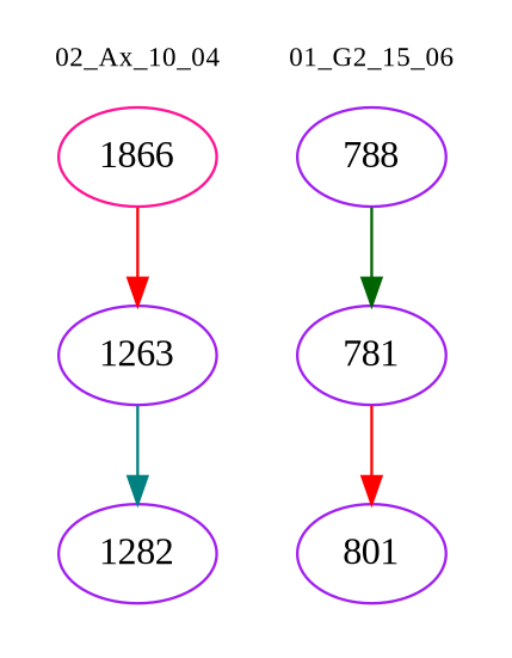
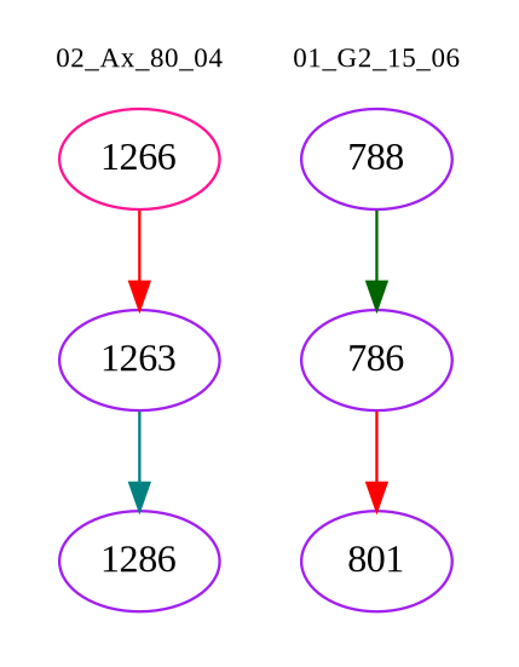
  digraph {
    fontname="Liberation Serif"
    node [color=purple fontname="Liberation Serif"]
    edge [color=red fontname="Liberation Serif"]
-   n1 [color=deeppink label=1866]
+   n1 [color=deeppink label=1266]
    n2 [label=1263]
-   n3 [label=1282]
+   n3 [label=1286]
    n4 [label=788]
-   n5 [label=781]
+   n5 [label=786]
    n6 [label=801]
    subgraph cluster_1 {
      color=white
      fontsize=10
-     label="02_Ax_10_04"
+     label="02_Ax_80_04"
      n1
      n2
      n3
    }
    subgraph cluster_2 {
      color=white
      fontsize=10
      label="01_G2_15_06"
      n4
      n5
      n6
    }
    n1 -> n2
    n2 -> n3 [color=teal]
    n4 -> n5 [color=darkgreen]
    n5 -> n6
  }
